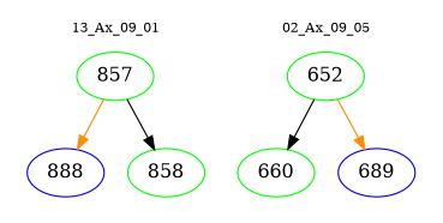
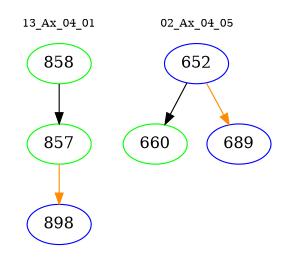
  digraph {
    node [color=green]
    edge [color=darkorange]
    n1 [label=857]
-   n2 [color=blue label=888]
+   n2 [color=blue label=898]
    n3 [label=858]
-   n4 [label=652]
+   n4 [color=blue label=652]
    n5 [label=660]
    n6 [color=blue label=689]
    subgraph cluster_1 {
      color=white
      fontsize=10
-     label="13_Ax_09_01"
+     label="13_Ax_04_01"
      n1
      n2
      n3
    }
    subgraph cluster_2 {
      color=white
      fontsize=10
-     label="02_Ax_09_05"
+     label="02_Ax_04_05"
      n4
      n5
      n6
    }
    n1 -> n2
-   n1 -> n3 [color=black]
+   n3 -> n1 [color=black]
    n4 -> n5 [color=black]
    n4 -> n6
  }
